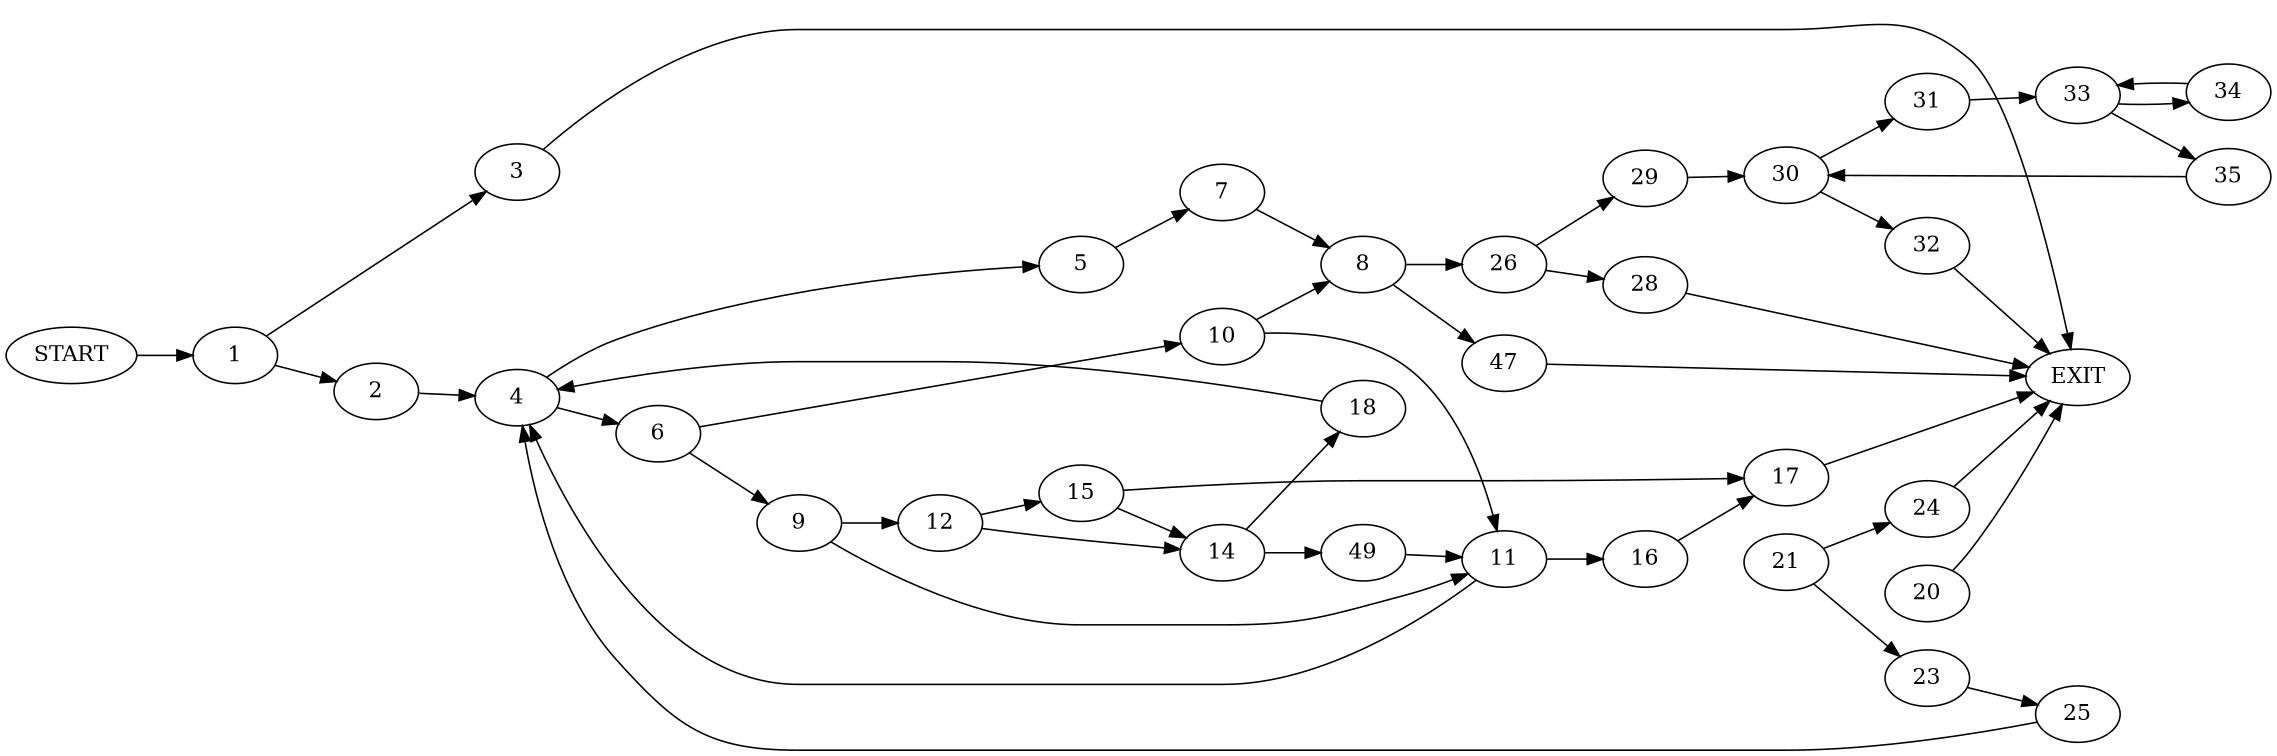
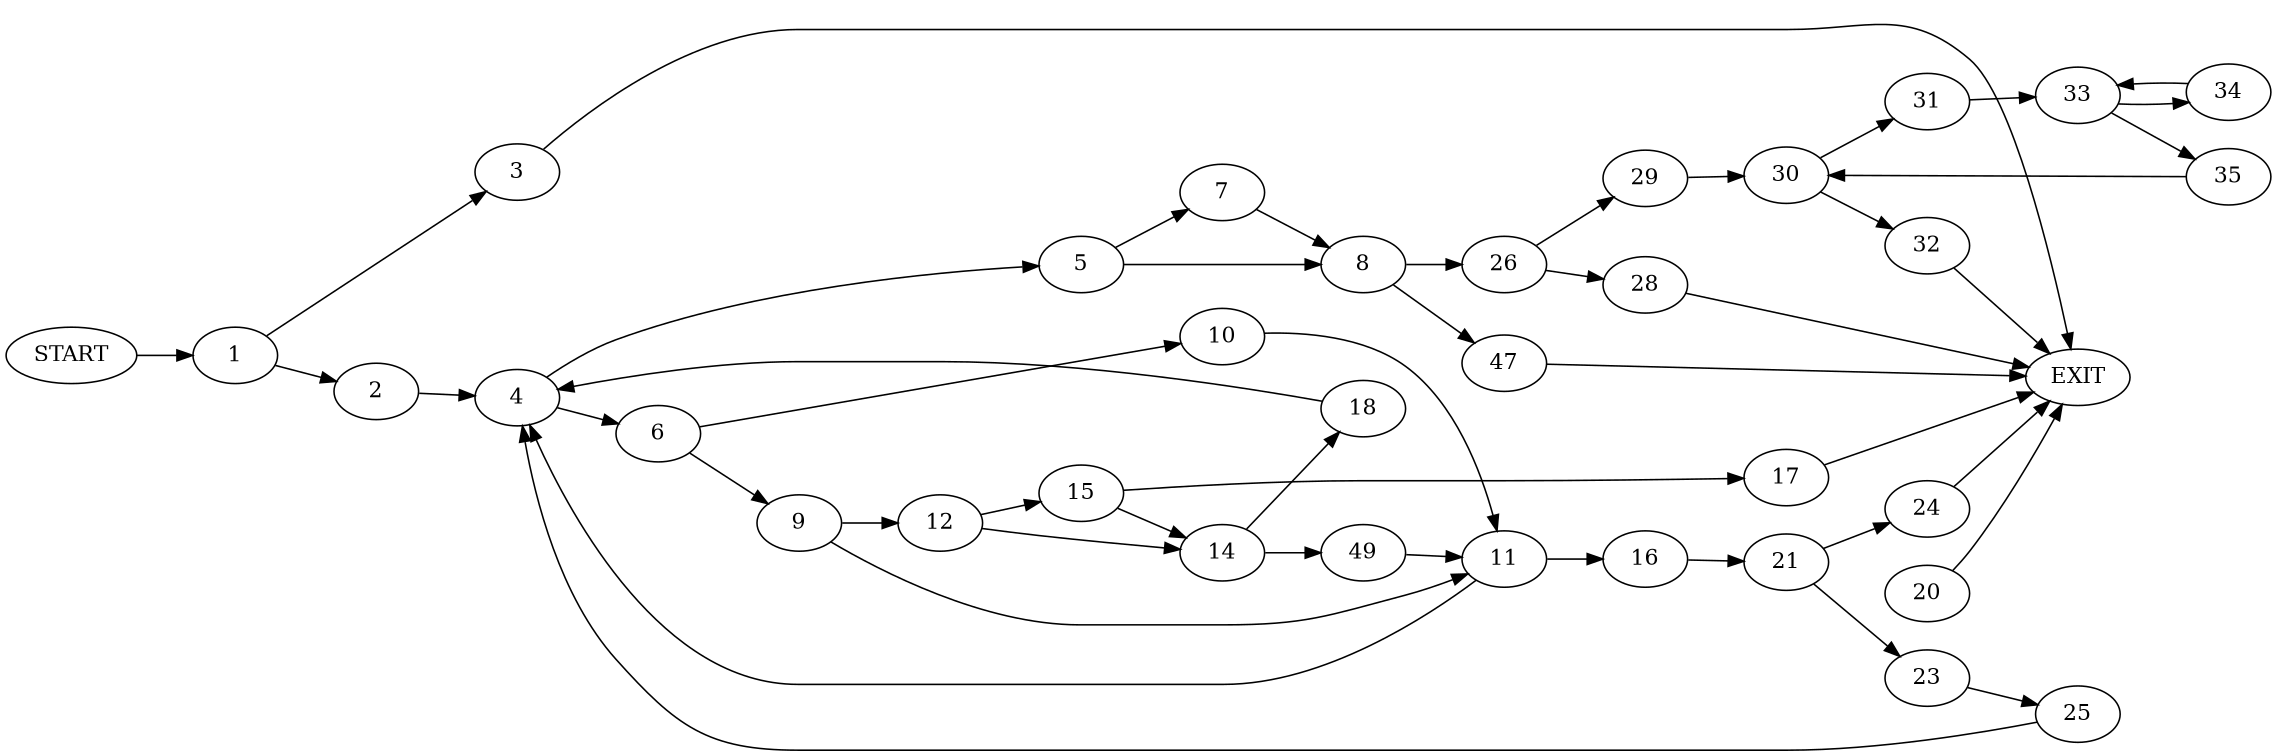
  digraph {
    rankdir=LR
    n1 [label=START]
    1
    2
    3
    n5 [label=EXIT]
    4
    5
    6
    7
    8
    9
    10
    26
    n14 [label=47]
    11
    12
    28
    29
    16
    14
    15
    21
    18
    n24 [label=49]
    17
    20
    23
    24
    25
    30
    31
    32
    33
    34
    35
    n1 -> 1
    1 -> 2
    1 -> 3
    2 -> 4
    3 -> n5
    4 -> 5
    4 -> 6
    5 -> 7
-   10 -> 8
+   5 -> 8
    6 -> 9
    6 -> 10
    7 -> 8
    8 -> 26
    8 -> n14
    9 -> 11
    9 -> 12
    10 -> 11
    26 -> 28
    26 -> 29
    n14 -> n5
    11 -> 4
    11 -> 16
    12 -> 14
    12 -> 15
    28 -> n5
    29 -> 30
-   16 -> 17
+   16 -> 21
    14 -> 18
    14 -> n24
    15 -> 14
    15 -> 17
    21 -> 23
    21 -> 24
    18 -> 4
    n24 -> 11
    17 -> n5
    20 -> n5
    23 -> 25
    24 -> n5
    25 -> 4
    30 -> 31
    30 -> 32
    31 -> 33
    32 -> n5
    33 -> 34
    33 -> 35
    34 -> 33
    35 -> 30
  }
